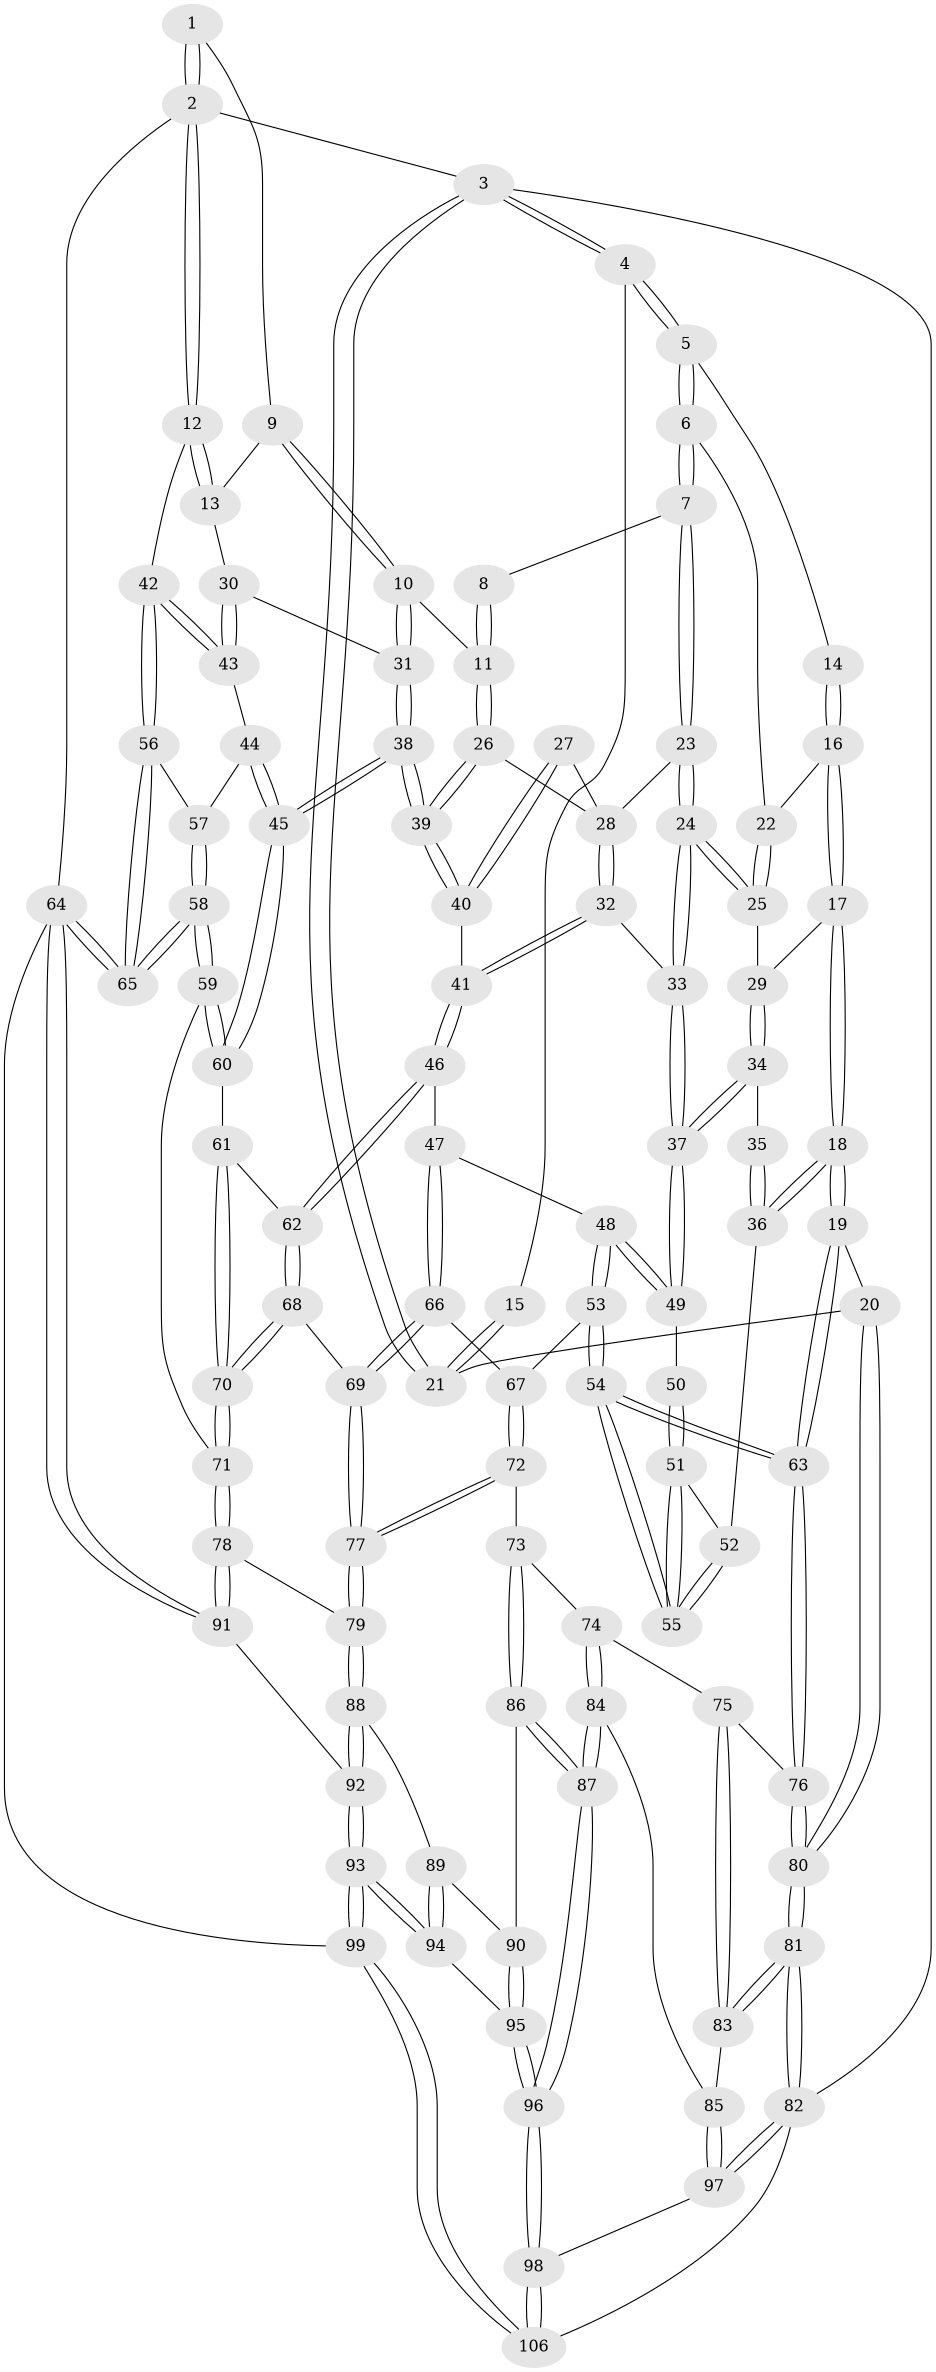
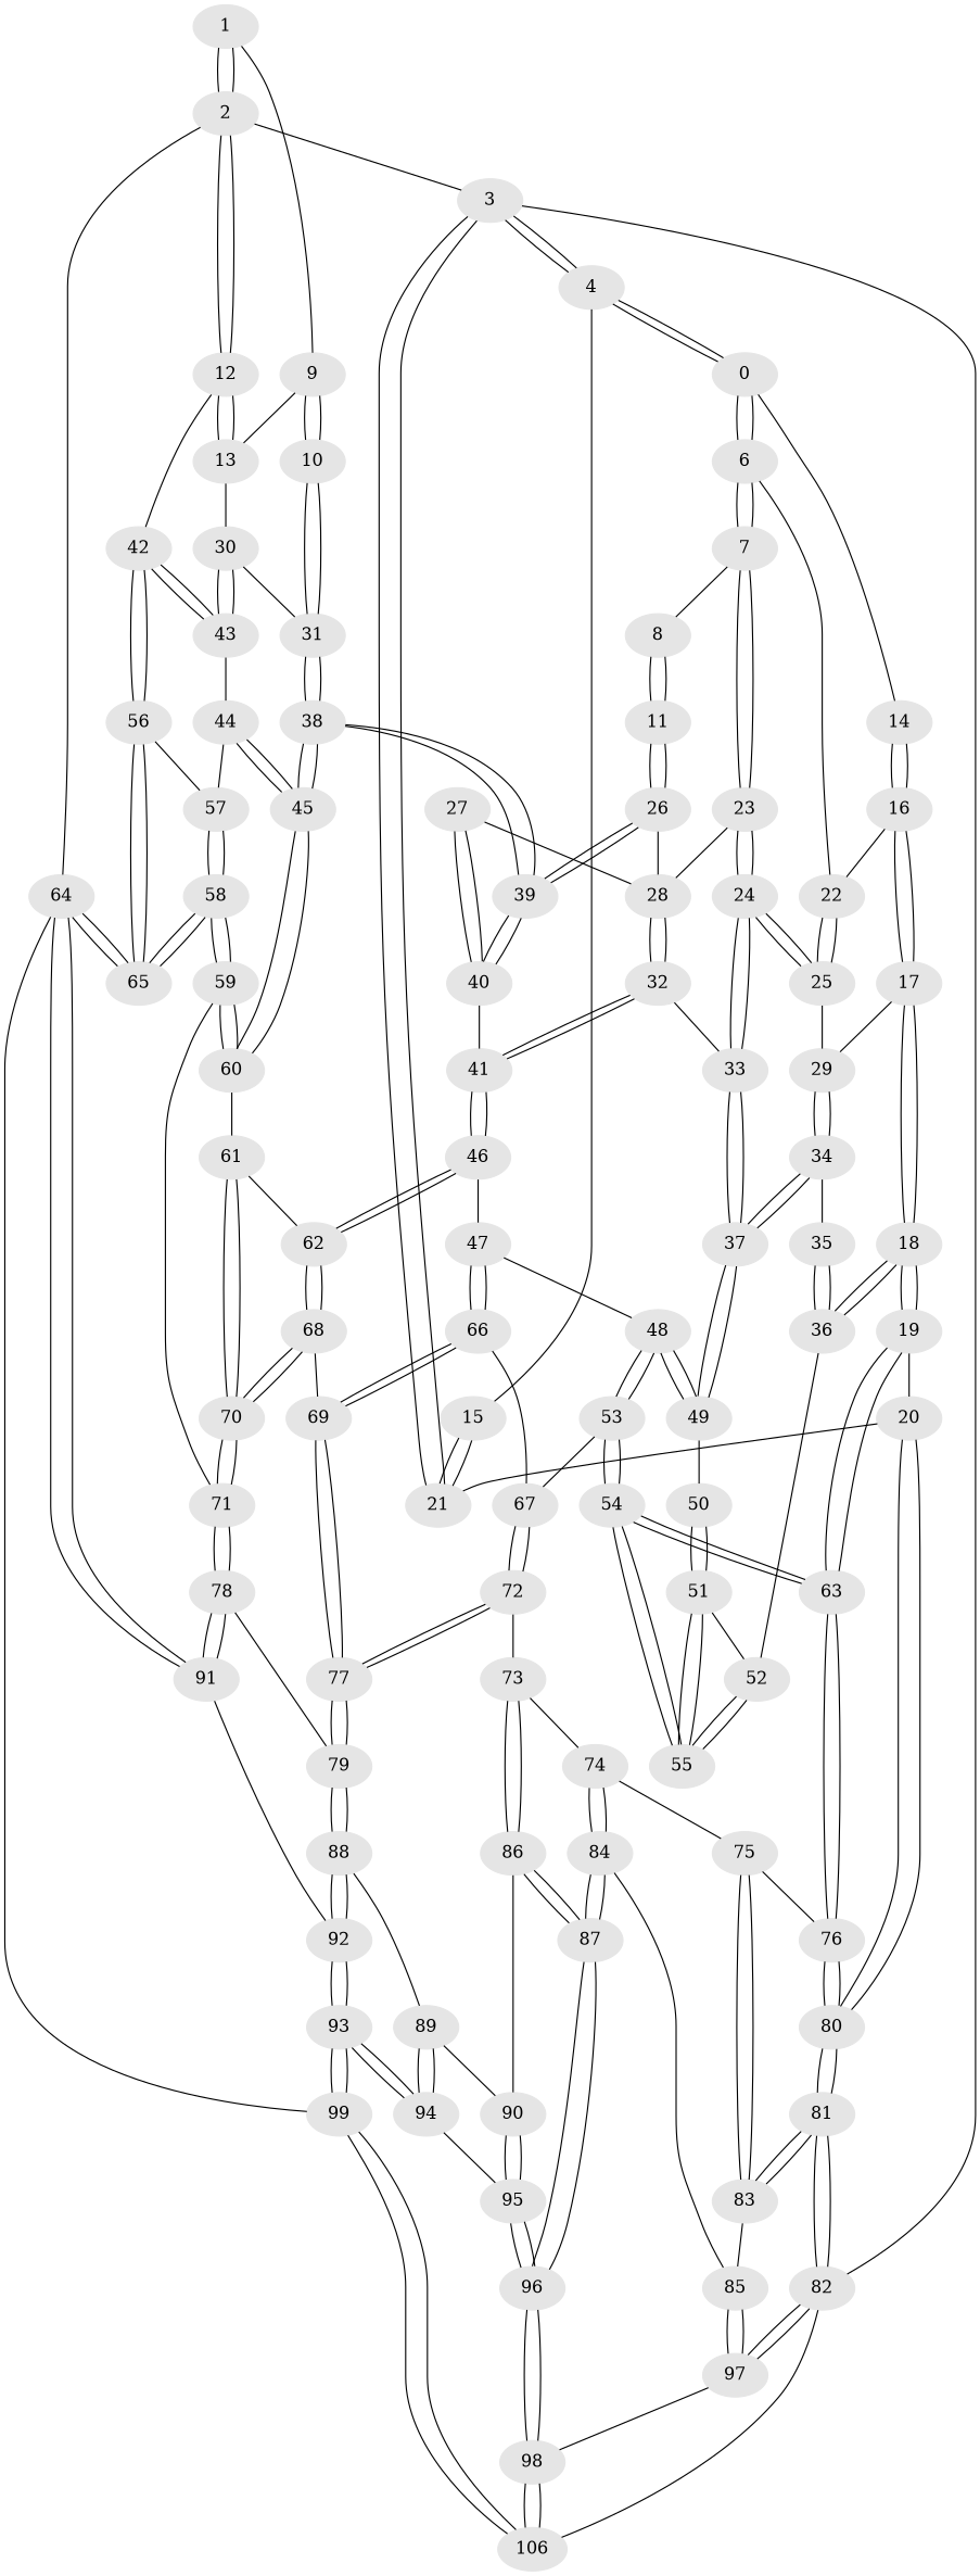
  graph {
    node [color=gray90 style=filled]
    1
    2
    9
    3
    12
    64
    10
    13
    4
    21
    82
    42
    65
    91
    99
-   5
+   5 [label=0]
    15
    97
    n19 [label=106]
    6
    14
    7
    22
    16
    8
    23
    25
    11
    24
    28
    26
    31
    30
    38
    39
    43
    56
    17
    18
    29
    19
    36
    34
    20
    63
    52
    80
    76
    81
    33
    32
    37
    27
    40
    41
    35
    44
    45
    46
    49
    50
    51
    55
    60
    47
    62
    57
    58
    61
    48
    66
    68
    53
    67
    69
    54
    72
    59
    71
    78
    70
    92
    77
    73
    79
    74
    86
    75
    84
    87
    90
    83
    85
    88
    89
    98
    96
    95
    94
    93
    1 -- 2
    1 -- 2
    1 -- 9
    2 -- 3
    2 -- 12
    2 -- 12
    2 -- 64
    9 -- 10
    9 -- 10
    9 -- 13
    3 -- 4
    3 -- 4
    3 -- 21
    3 -- 21
    3 -- 82
    12 -- 13
    12 -- 13
    12 -- 42
    64 -- 65
    64 -- 65
    64 -- 91
    64 -- 91
    64 -- 99
-   10 -- 11
    10 -- 31
    10 -- 31
    13 -- 30
    4 -- 5
    4 -- 5
    4 -- 15
    82 -- 97
    82 -- 97
    82 -- n19
    42 -- 43
    42 -- 43
    42 -- 56
    42 -- 56
    91 -- 92
    99 -- n19
    99 -- n19
    5 -- 6
    5 -- 6
    5 -- 14
    15 -- 21
    15 -- 21
    97 -- 98
    6 -- 7
    6 -- 7
    6 -- 22
    14 -- 16
    14 -- 16
    7 -- 8
    7 -- 23
    7 -- 23
    22 -- 25
    22 -- 25
    16 -- 22
    16 -- 17
    16 -- 17
    8 -- 11
    8 -- 11
    23 -- 24
    23 -- 24
    23 -- 28
    25 -- 29
    11 -- 26
    11 -- 26
    24 -- 25
    24 -- 25
    24 -- 33
    24 -- 33
    28 -- 32
    28 -- 32
    26 -- 28
    26 -- 39
    26 -- 39
    31 -- 38
    31 -- 38
    30 -- 31
    30 -- 43
    30 -- 43
    38 -- 39
    38 -- 39
    38 -- 45
    38 -- 45
    39 -- 40
    39 -- 40
    43 -- 44
    56 -- 65
    56 -- 65
    56 -- 57
    17 -- 18
    17 -- 18
    17 -- 29
    18 -- 19
    18 -- 19
    18 -- 36
    18 -- 36
    29 -- 34
    29 -- 34
    19 -- 20
    19 -- 63
    19 -- 63
    36 -- 52
    34 -- 37
    34 -- 37
    34 -- 35
    20 -- 21
    20 -- 80
    20 -- 80
    63 -- 76
    63 -- 76
    52 -- 55
    52 -- 55
    80 -- 81
    80 -- 81
    76 -- 80
    76 -- 80
    81 -- 82
    81 -- 82
    81 -- 83
    81 -- 83
    33 -- 37
    33 -- 37
    32 -- 33
    32 -- 41
    32 -- 41
    37 -- 49
    37 -- 49
    27 -- 28
    27 -- 40
    27 -- 40
    40 -- 41
    41 -- 46
    41 -- 46
    35 -- 36
    35 -- 36
    44 -- 45
    44 -- 45
    44 -- 57
    45 -- 60
    45 -- 60
    46 -- 47
    46 -- 62
    46 -- 62
    49 -- 50
    50 -- 51
    50 -- 51
    51 -- 52
    51 -- 55
    51 -- 55
    60 -- 61
    47 -- 48
    47 -- 66
    47 -- 66
    62 -- 68
    62 -- 68
    57 -- 58
    57 -- 58
    58 -- 65
    58 -- 65
    58 -- 59
    58 -- 59
    61 -- 62
    61 -- 70
    61 -- 70
    48 -- 49
    48 -- 49
    48 -- 53
    48 -- 53
    66 -- 67
    66 -- 69
    66 -- 69
    68 -- 69
    68 -- 70
    68 -- 70
    53 -- 67
    53 -- 54
    53 -- 54
    67 -- 72
    67 -- 72
    69 -- 77
    69 -- 77
    54 -- 63
    54 -- 63
    54 -- 55
    54 -- 55
    72 -- 77
    72 -- 77
    72 -- 73
    59 -- 60
    59 -- 60
    59 -- 71
    71 -- 78
    71 -- 78
    78 -- 91
    78 -- 91
    78 -- 79
    70 -- 71
    70 -- 71
    92 -- 93
    92 -- 93
    77 -- 79
    77 -- 79
    73 -- 74
    73 -- 86
    73 -- 86
    79 -- 88
    79 -- 88
    74 -- 75
    74 -- 84
    74 -- 84
    86 -- 87
    86 -- 87
    86 -- 90
    75 -- 76
    75 -- 83
    75 -- 83
    84 -- 87
    84 -- 87
    84 -- 85
    87 -- 96
    87 -- 96
    90 -- 95
    90 -- 95
    83 -- 85
    85 -- 97
    85 -- 97
    88 -- 92
    88 -- 92
    88 -- 89
    89 -- 90
    89 -- 94
    89 -- 94
    98 -- n19
    98 -- n19
    96 -- 98
    96 -- 98
    95 -- 96
    95 -- 96
    94 -- 95
    93 -- 99
    93 -- 99
    93 -- 94
    93 -- 94
  }
